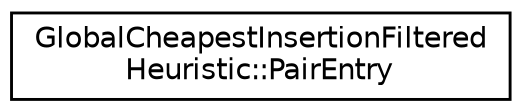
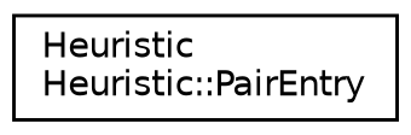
  digraph {
    rankdir=LR
-   n1 [color=black fillcolor=white fontname=Helvetica fontsize=10 height=0.2 label="GlobalCheapestInsertionFiltered\lHeuristic::PairEntry" shape=record style=filled width=0.4]
+   n1 [color=black fillcolor=white fontname=Helvetica fontsize=10 height=0.2 label="Heuristic\lHeuristic::PairEntry" shape=record style=filled width=0.4]
  }
